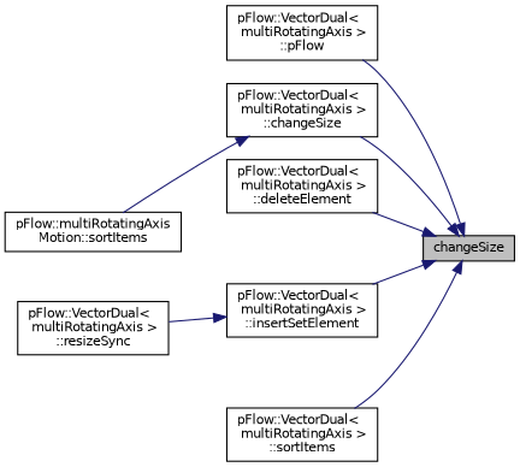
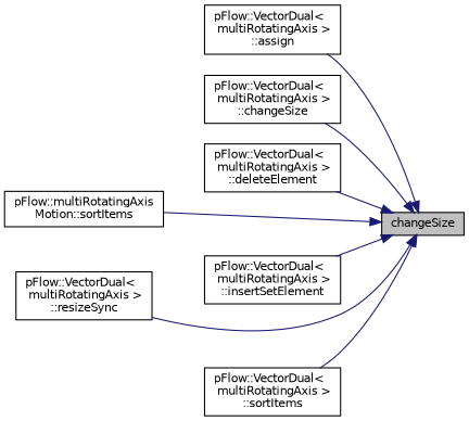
  digraph {
    rankdir=RL
    node [color=black fillcolor=white fontname=Helvetica fontsize=10 shape=record style=filled]
    edge [color=midnightblue dir=back fontname=Helvetica fontsize=10 labelfontname=Helvetica labelfontsize=10 style=solid]
    n1 [fillcolor=grey75 fontcolor=black height=0.2 label=changeSize width=0.4]
-   n2 [height=0.2 label="pFlow::VectorDual\<\l multiRotatingAxis \>\l::pFlow" width=0.4]
+   n2 [height=0.2 label="pFlow::VectorDual\<\l multiRotatingAxis \>\l::assign" width=0.4]
    n3 [height=0.2 label="pFlow::VectorDual\<\l multiRotatingAxis \>\l::changeSize" width=0.4]
    n4 [height=0.2 label="pFlow::VectorDual\<\l multiRotatingAxis \>\l::deleteElement" width=0.4]
    n5 [height=0.2 label="pFlow::multiRotatingAxis\lMotion::sortItems" width=0.4]
    n6 [height=0.2 label="pFlow::VectorDual\<\l multiRotatingAxis \>\l::insertSetElement" width=0.4]
    n7 [height=0.2 label="pFlow::VectorDual\<\l multiRotatingAxis \>\l::resizeSync" width=0.4]
    n8 [height=0.2 label="pFlow::VectorDual\<\l multiRotatingAxis \>\l::sortItems" width=0.4]
    n1 -> n2
    n1 -> n3
    n1 -> n4
-   n3 -> n5
+   n1 -> n5
    n1 -> n6
-   n6 -> n7
+   n1 -> n7
    n1 -> n8
  }
